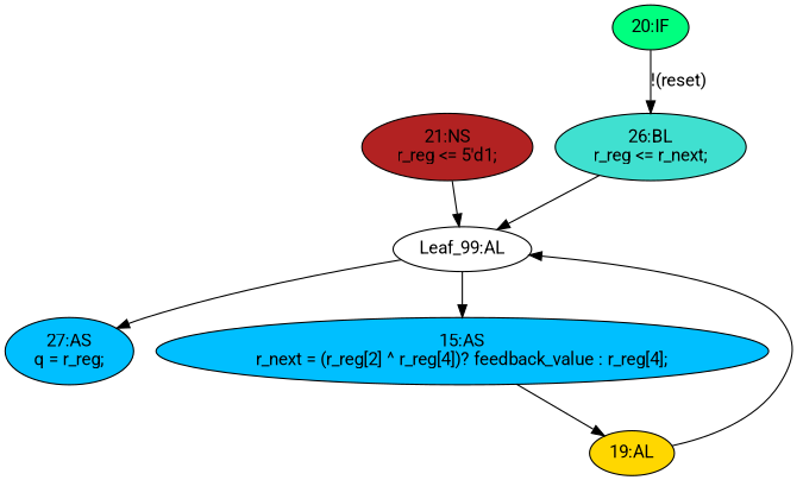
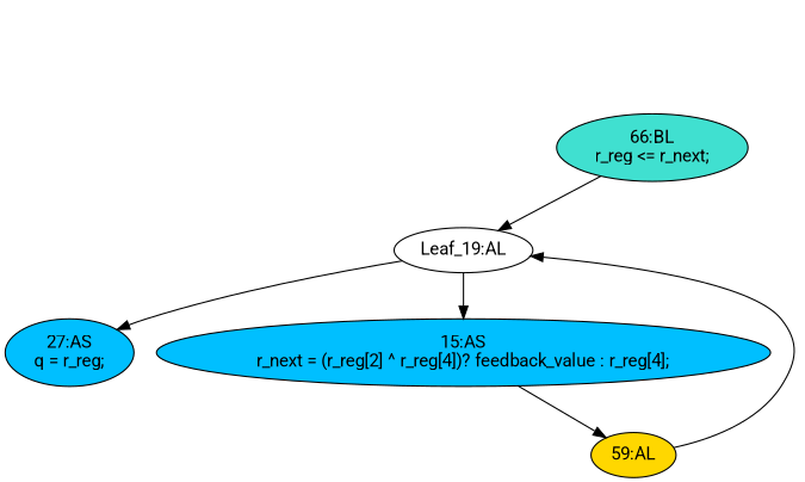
  strict digraph {
    fontname=Roboto
    node [fillcolor=deepskyblue fontname=Roboto statements="[]" style=filled typ=Assign]
    edge [fontname=Roboto]
-   n1 [ast="<pyverilog.vparser.ast.Block object at 0x7f9a284a6950>" fillcolor=turquoise label="26:BL\nr_reg <= r_next;" statements="[<pyverilog.vparser.ast.NonblockingSubstitution object at 0x7f9a284a6d10>]" typ=Block]
-   n2 [def_var="['r_reg']" label="Leaf_99:AL" fillcolor="" statements="" style="" typ=""]
+   n1 [ast="<pyverilog.vparser.ast.Block object at 0x7f9a284a6950>" fillcolor=turquoise label="66:BL\nr_reg <= r_next;" statements="[<pyverilog.vparser.ast.NonblockingSubstitution object at 0x7f9a284a6d10>]" typ=Block]
+   n2 [def_var="['r_reg']" label="Leaf_19:AL" fillcolor="" statements="" style="" typ=""]
    n3 [ast="<pyverilog.vparser.ast.Assign object at 0x7f9a2844e4d0>" def_var="['q']" label="27:AS\nq = r_reg;" use_var="['r_reg']"]
    n4 [ast="<pyverilog.vparser.ast.Assign object at 0x7f9a284a3210>" def_var="['r_next']" label="15:AS\nr_next = (r_reg[2] ^ r_reg[4])? feedback_value : r_reg[4];" use_var="['r_reg', 'r_reg', 'feedback_value', 'r_reg']"]
-   n5 [ast="<pyverilog.vparser.ast.Always object at 0x7f9a284bd610>" clk_sens=True fillcolor=gold label="19:AL" sens="['clk', 'reset']" typ=Always use_var="['reset', 'r_next']"]
-   n6 [ast="<pyverilog.vparser.ast.IfStatement object at 0x7f9a284a6850>" fillcolor=springgreen label="20:IF" typ=IfStatement]
-   n7 [ast="<pyverilog.vparser.ast.NonblockingSubstitution object at 0x7f9a284a6e90>" fillcolor=firebrick label="21:NS\nr_reg <= 5'd1;" statements="[<pyverilog.vparser.ast.NonblockingSubstitution object at 0x7f9a284a6e90>]" typ=NonblockingSubstitution]
+   n5 [ast="<pyverilog.vparser.ast.Always object at 0x7f9a284bd610>" clk_sens=True fillcolor=gold label="59:AL" sens="['clk', 'reset']" typ=Always use_var="['reset', 'r_next']"]
    n1 -> n2 [cond="[]" lineno=None]
    n2 -> n3
    n2 -> n4
    n4 -> n5
    n5 -> n2 [cond="[]" lineno=None]
-   n6 -> n1 [cond="['reset']" label="!(reset)" lineno=20]
-   n7 -> n2 [cond="[]" lineno=None]
  }
